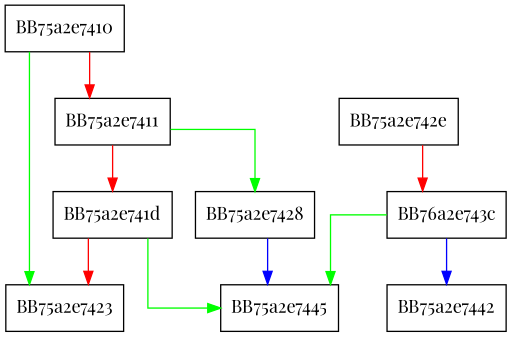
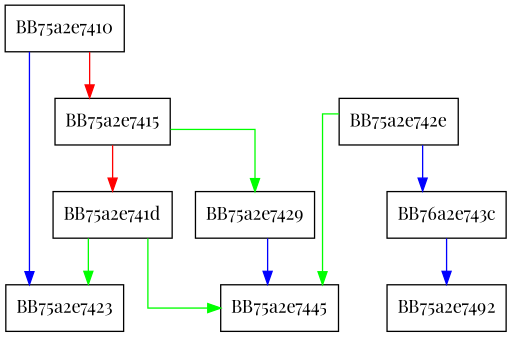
  digraph {
    fontname="Playfair Display"
    splines=ortho
    node [fontname="Playfair Display" shape=box]
    edge [color=green fontname="Playfair Display"]
    BB75a2e7410
    BB75a2e7423
-   BB75a2e7415 [label=BB75a2e7411]
-   BB75a2e7429 [label=BB75a2e7428]
+   BB75a2e7415
+   BB75a2e7429
    BB75a2e741d
    BB75a2e7445
    BB75a2e742e
    n8 [label=BB76a2e743c]
-   BB75a2e7442
-   BB75a2e7410 -> BB75a2e7423
+   BB75a2e7442 [label=BB75a2e7492]
+   BB75a2e7410 -> BB75a2e7423 [color=blue]
    BB75a2e7410 -> BB75a2e7415 [color=red]
    BB75a2e7415 -> BB75a2e7429
    BB75a2e7415 -> BB75a2e741d [color=red]
    BB75a2e7429 -> BB75a2e7445 [color=blue]
-   BB75a2e741d -> BB75a2e7423 [color=red]
+   BB75a2e741d -> BB75a2e7423
    BB75a2e741d -> BB75a2e7445
-   n8 -> BB75a2e7445
-   BB75a2e742e -> n8 [color=red]
+   BB75a2e742e -> BB75a2e7445
+   BB75a2e742e -> n8 [color=blue]
    n8 -> BB75a2e7442 [color=blue]
  }
